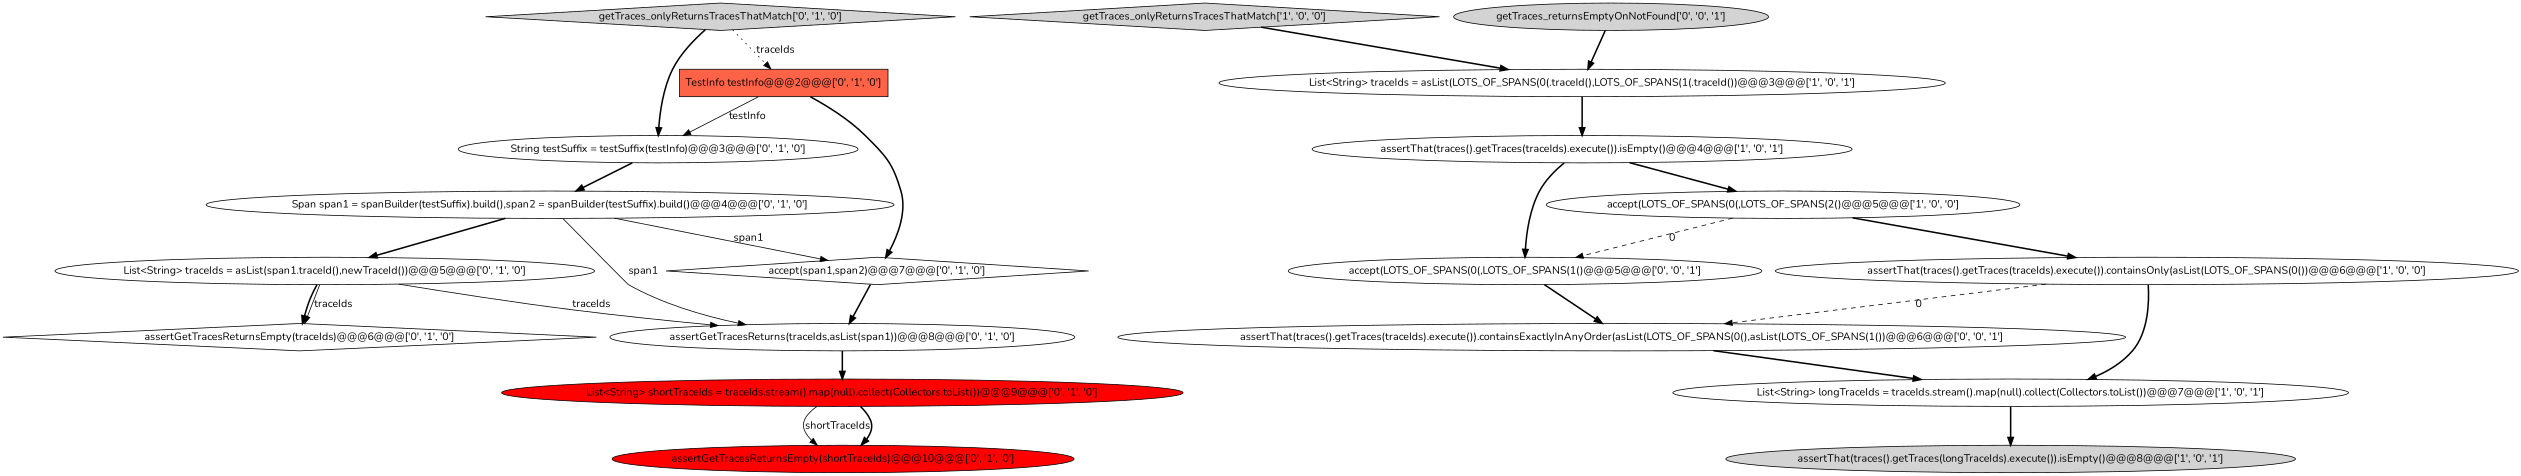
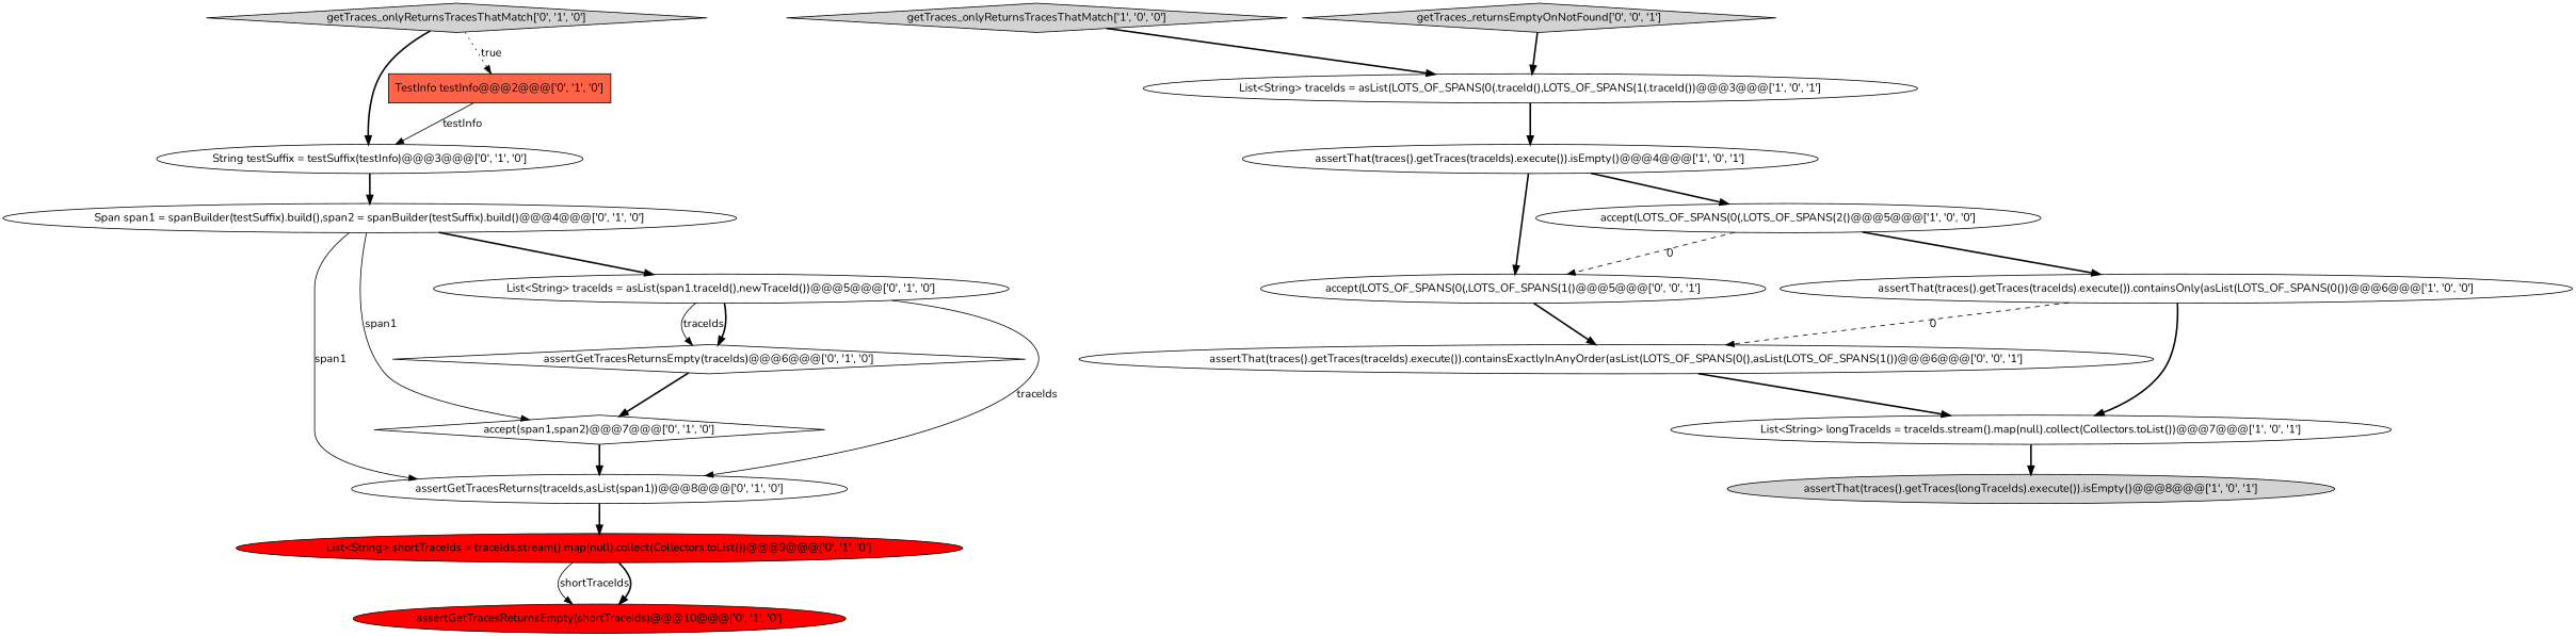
  digraph {
    fontname=Nunito
    node [fillcolor=white fontname=Nunito shape=ellipse style=filled]
    edge [fontname=Nunito style=bold]
    n1 [label="assertGetTracesReturns(traceIds,asList(span1))@@@8@@@['0', '1', '0']"]
    n2 [fillcolor=red label="List<String> shortTraceIds = traceIds.stream().map(null).collect(Collectors.toList())@@@9@@@['0', '1', '0']"]
    n3 [fillcolor=red label="assertGetTracesReturnsEmpty(shortTraceIds)@@@10@@@['0', '1', '0']"]
    n4 [label="List<String> traceIds = asList(LOTS_OF_SPANS(0(.traceId(),LOTS_OF_SPANS(1(.traceId())@@@3@@@['1', '0', '1']"]
    n5 [label="assertThat(traces().getTraces(traceIds).execute()).isEmpty()@@@4@@@['1', '0', '1']"]
    n6 [label="accept(LOTS_OF_SPANS(0(,LOTS_OF_SPANS(1()@@@5@@@['0', '0', '1']"]
    n7 [label="accept(LOTS_OF_SPANS(0(,LOTS_OF_SPANS(2()@@@5@@@['1', '0', '0']"]
    n8 [label="assertThat(traces().getTraces(traceIds).execute()).containsExactlyInAnyOrder(asList(LOTS_OF_SPANS(0(),asList(LOTS_OF_SPANS(1())@@@6@@@['0', '0', '1']"]
    n9 [label="assertThat(traces().getTraces(traceIds).execute()).containsOnly(asList(LOTS_OF_SPANS(0())@@@6@@@['1', '0', '0']"]
    n10 [label="List<String> longTraceIds = traceIds.stream().map(null).collect(Collectors.toList())@@@7@@@['1', '0', '1']"]
    n11 [fillcolor=lightgray label="getTraces_onlyReturnsTracesThatMatch['1', '0', '0']" shape=diamond]
    n12 [fillcolor=lightgray label="getTraces_onlyReturnsTracesThatMatch['0', '1', '0']" shape=diamond]
    n13 [label="String testSuffix = testSuffix(testInfo)@@@3@@@['0', '1', '0']"]
    n14 [fillcolor=tomato label="TestInfo testInfo@@@2@@@['0', '1', '0']" shape=box]
    n15 [label="Span span1 = spanBuilder(testSuffix).build(),span2 = spanBuilder(testSuffix).build()@@@4@@@['0', '1', '0']"]
    n16 [label="accept(span1,span2)@@@7@@@['0', '1', '0']" shape=diamond]
    n17 [label="List<String> traceIds = asList(span1.traceId(),newTraceId())@@@5@@@['0', '1', '0']"]
    n18 [label="assertGetTracesReturnsEmpty(traceIds)@@@6@@@['0', '1', '0']" shape=diamond]
-   n19 [fillcolor=lightgray label="getTraces_returnsEmptyOnNotFound['0', '0', '1']"]
+   n19 [fillcolor=lightgray label="getTraces_returnsEmptyOnNotFound['0', '0', '1']" shape=diamond]
    n20 [fillcolor=lightgray label="assertThat(traces().getTraces(longTraceIds).execute()).isEmpty()@@@8@@@['1', '0', '1']"]
    n1 -> n2
    n2 -> n3 [label=shortTraceIds style=solid]
    n2 -> n3
    n4 -> n5
    n5 -> n6
    n5 -> n7
    n6 -> n8
    n7 -> n6 [label=0 style=dashed]
    n7 -> n9
    n8 -> n10
    n9 -> n8 [label=0 style=dashed]
    n9 -> n10
    n10 -> n20
    n11 -> n4
    n12 -> n13
-   n12 -> n14 [label=traceIds style=dotted]
+   n12 -> n14 [label=true style=dotted]
    n13 -> n15
    n14 -> n13 [label=testInfo style=solid]
    n15 -> n1 [label=span1 style=solid]
    n15 -> n16 [label=span1 style=solid]
    n15 -> n17
    n16 -> n1
    n17 -> n1 [label=traceIds style=solid]
    n17 -> n18 [label=traceIds style=solid]
    n17 -> n18
-   n14 -> n16
+   n18 -> n16
    n19 -> n4
  }
